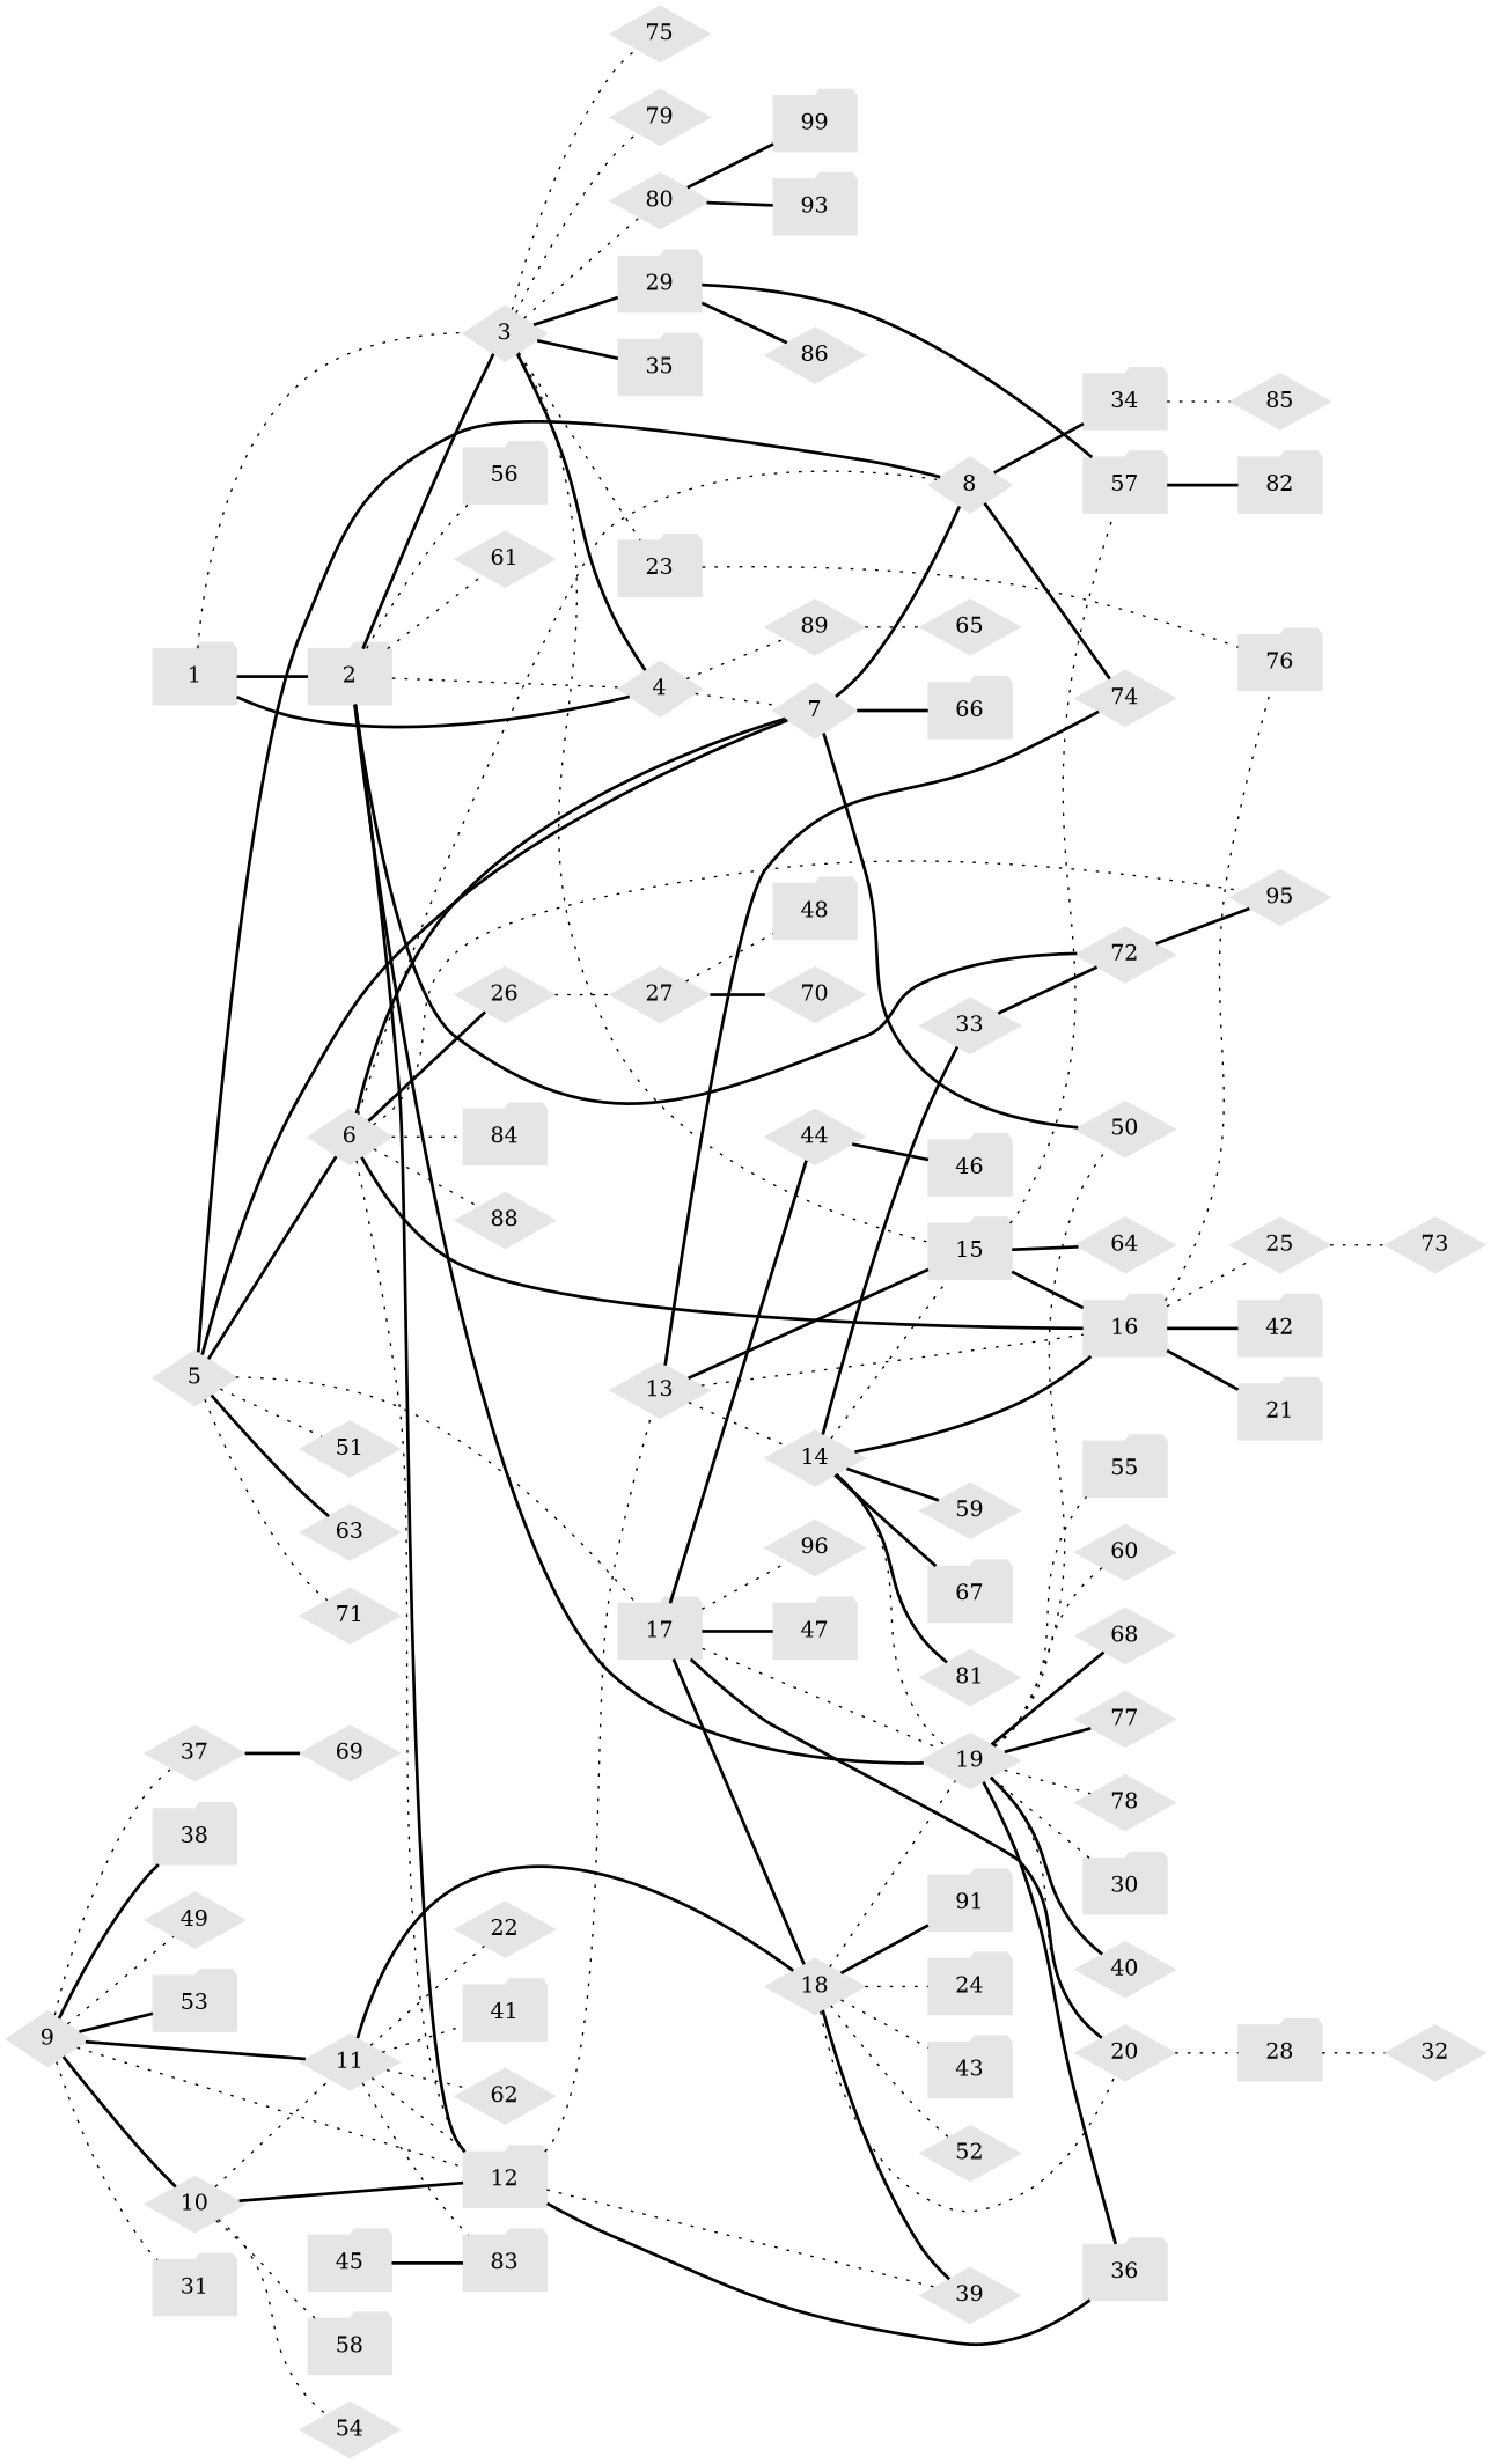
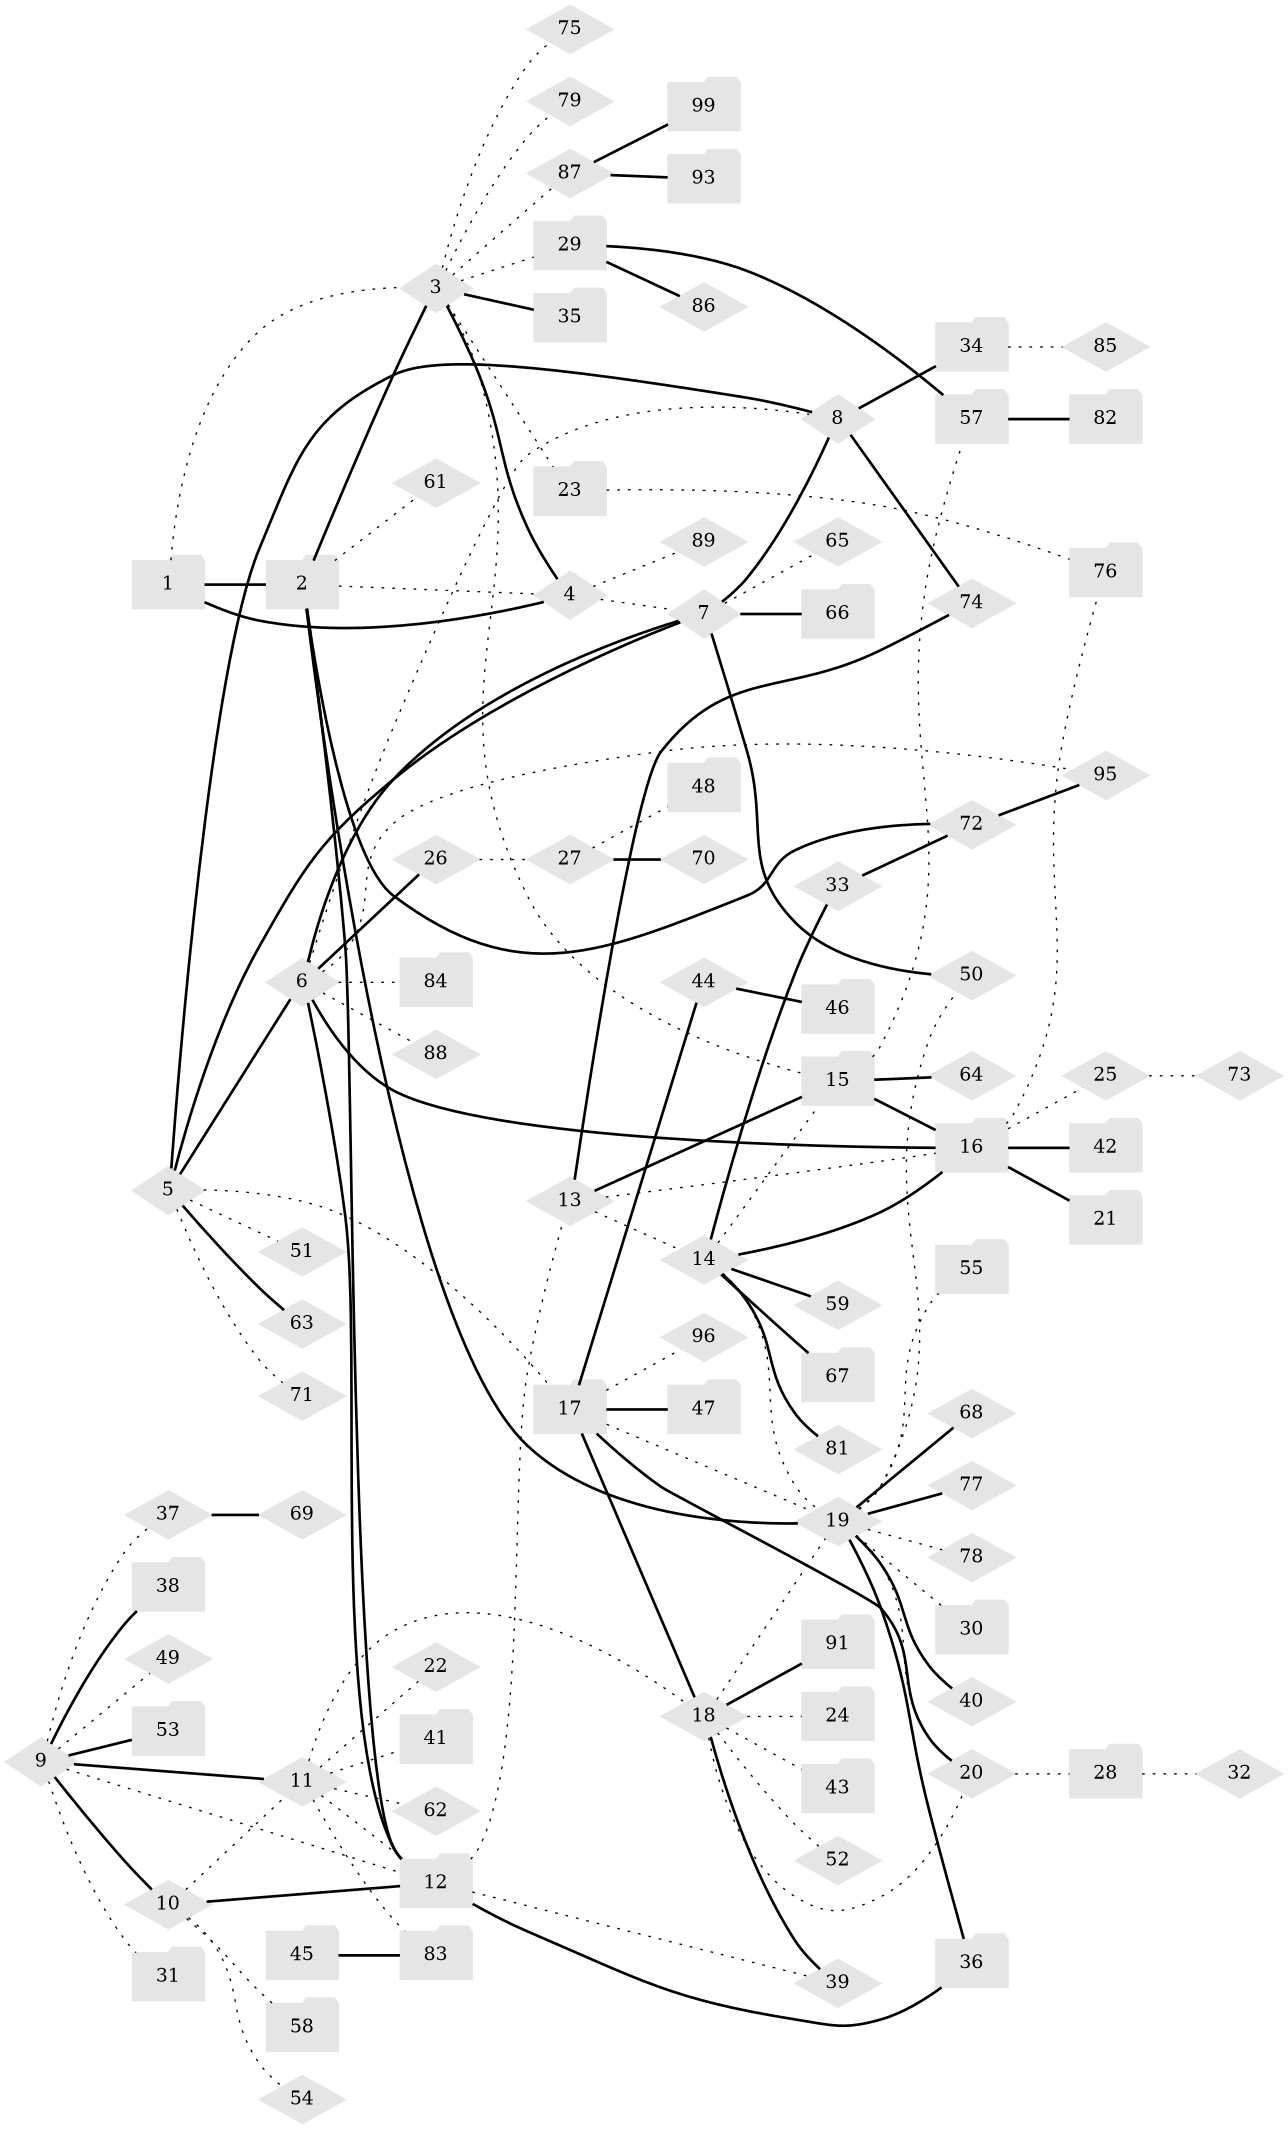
  graph {
    rankdir=LR
    node [color=gray90 shape=diamond style=filled]
    edge [style=dotted]
    1 [shape=folder]
    2 [shape=folder]
    3
    4
    12 [shape=folder]
    19
-   56 [shape=folder]
    61
    72
    15 [shape=folder]
    23 [shape=folder]
    29 [shape=folder]
    35 [shape=folder]
    75
    79
-   80
+   80 [label=87]
    7
    89
    13
    36 [shape=folder]
    39
    50
    20
    30 [shape=folder]
    40
    55 [shape=folder]
-   60
    68
    77
    78
    n31 [label=95]
    16 [shape=folder]
    57 [shape=folder]
    64
    76 [shape=folder]
    86
    n37 [label=99 shape=folder]
    93 [shape=folder]
    8
    65
    66 [shape=folder]
    5
    6
    17 [shape=folder]
    51
    63
    71
    26
    84 [shape=folder]
    88
    34 [shape=folder]
    74
    18
    44
    47 [shape=folder]
    n56 [label=96]
    21 [shape=folder]
    25
    42 [shape=folder]
    27
    85
    9
    10
    11
    31 [shape=folder]
    37
    38 [shape=folder]
    49
    53 [shape=folder]
    54
    58 [shape=folder]
    22
    41 [shape=folder]
    62
    83 [shape=folder]
    69
    24 [shape=folder]
    43 [shape=folder]
    52
    91 [shape=folder]
    45 [shape=folder]
    14
    33
    59
    67 [shape=folder]
    81
    82 [shape=folder]
    73
    28 [shape=folder]
    46 [shape=folder]
    32
    48 [shape=folder]
    70
    1 -- 2 [style=bold]
    1 -- 3
    1 -- 4 [style=bold]
    2 -- 3 [style=bold]
    2 -- 4
    2 -- 12 [style=bold]
    2 -- 19 [style=bold]
-   2 -- 56
    2 -- 61
    2 -- 72 [style=bold]
    3 -- 4 [style=bold]
    3 -- 15
    3 -- 23
-   3 -- 29 [style=bold]
+   3 -- 29
    3 -- 35 [style=bold]
    3 -- 75
    3 -- 79
    3 -- 80
    4 -- 7
    4 -- 89
    12 -- 13
    12 -- 36 [style=bold]
    12 -- 39
    19 -- 36 [style=bold]
    19 -- 50
    19 -- 20
    19 -- 30
    19 -- 40 [style=bold]
    19 -- 55
-   19 -- 60
    19 -- 68 [style=bold]
    19 -- 77 [style=bold]
    19 -- 78
    72 -- n31 [style=bold]
    15 -- 16 [style=bold]
    15 -- 57
    15 -- 64 [style=bold]
    23 -- 76
    29 -- 57 [style=bold]
    29 -- 86 [style=bold]
    80 -- n37 [style=bold]
    80 -- 93 [style=bold]
    7 -- 50 [style=bold]
    7 -- 8 [style=bold]
-   89 -- 65
+   7 -- 65
    7 -- 66 [style=bold]
    13 -- 15 [style=bold]
    13 -- 16
    13 -- 74 [style=bold]
    13 -- 14
    20 -- 28
    16 -- 76
    16 -- 21 [style=bold]
    16 -- 25
    16 -- 42 [style=bold]
    57 -- 82 [style=bold]
    8 -- 34 [style=bold]
    8 -- 74 [style=bold]
    5 -- 7 [style=bold]
    5 -- 8 [style=bold]
    5 -- 6 [style=bold]
    5 -- 17
    5 -- 51
    5 -- 63 [style=bold]
    5 -- 71
-   6 -- 12
+   6 -- 12 [style=bold]
    6 -- 7 [style=bold]
    6 -- n31
    6 -- 16 [style=bold]
    6 -- 8
    6 -- 26 [style=bold]
    6 -- 84
    6 -- 88
    17 -- 19
    17 -- 20 [style=bold]
    17 -- 18 [style=bold]
    17 -- 44 [style=bold]
    17 -- 47 [style=bold]
    17 -- n56
    26 -- 27
    34 -- 85
    18 -- 19
    18 -- 39 [style=bold]
    18 -- 20
    18 -- 24
    18 -- 43
    18 -- 52
    18 -- 91 [style=bold]
    44 -- 46 [style=bold]
    25 -- 73
    27 -- 48
    27 -- 70 [style=bold]
    9 -- 12
    9 -- 10 [style=bold]
    9 -- 11 [style=bold]
    9 -- 31
    9 -- 37
    9 -- 38 [style=bold]
    9 -- 49
    9 -- 53 [style=bold]
    10 -- 12 [style=bold]
    10 -- 11
    10 -- 54
    10 -- 58
    11 -- 12
-   11 -- 18 [style=bold]
+   11 -- 18
    11 -- 22
    11 -- 41
    11 -- 62
    11 -- 83
    37 -- 69 [style=bold]
    45 -- 83 [style=bold]
    14 -- 19
    14 -- 15
    14 -- 16 [style=bold]
    14 -- 33 [style=bold]
    14 -- 59 [style=bold]
    14 -- 67 [style=bold]
    14 -- 81 [style=bold]
    33 -- 72 [style=bold]
    28 -- 32
  }
